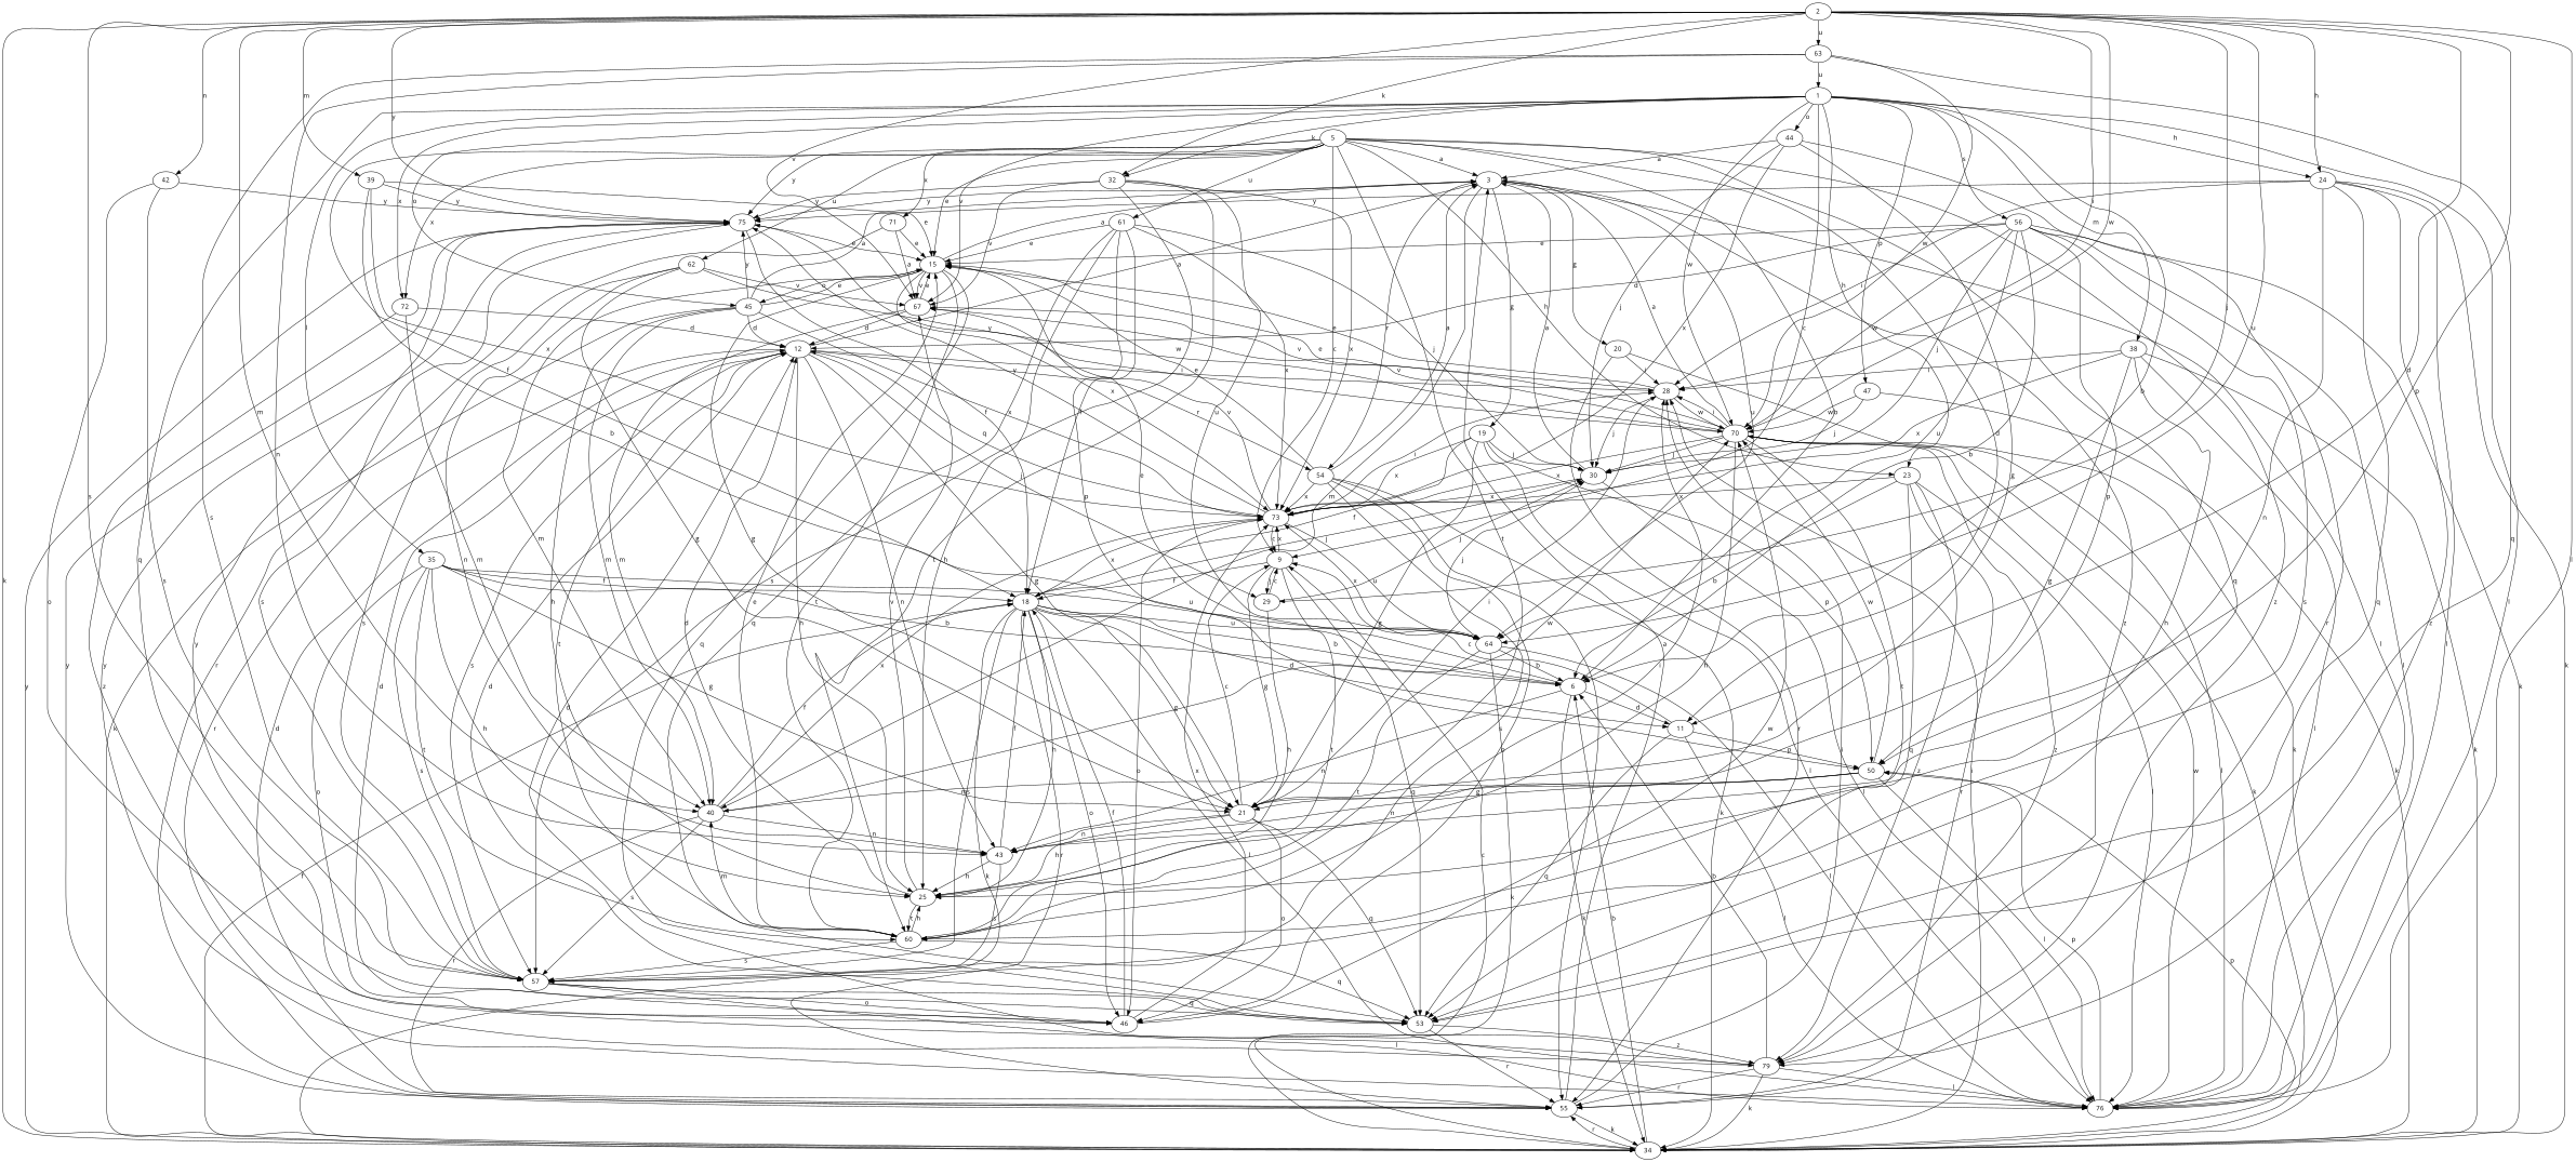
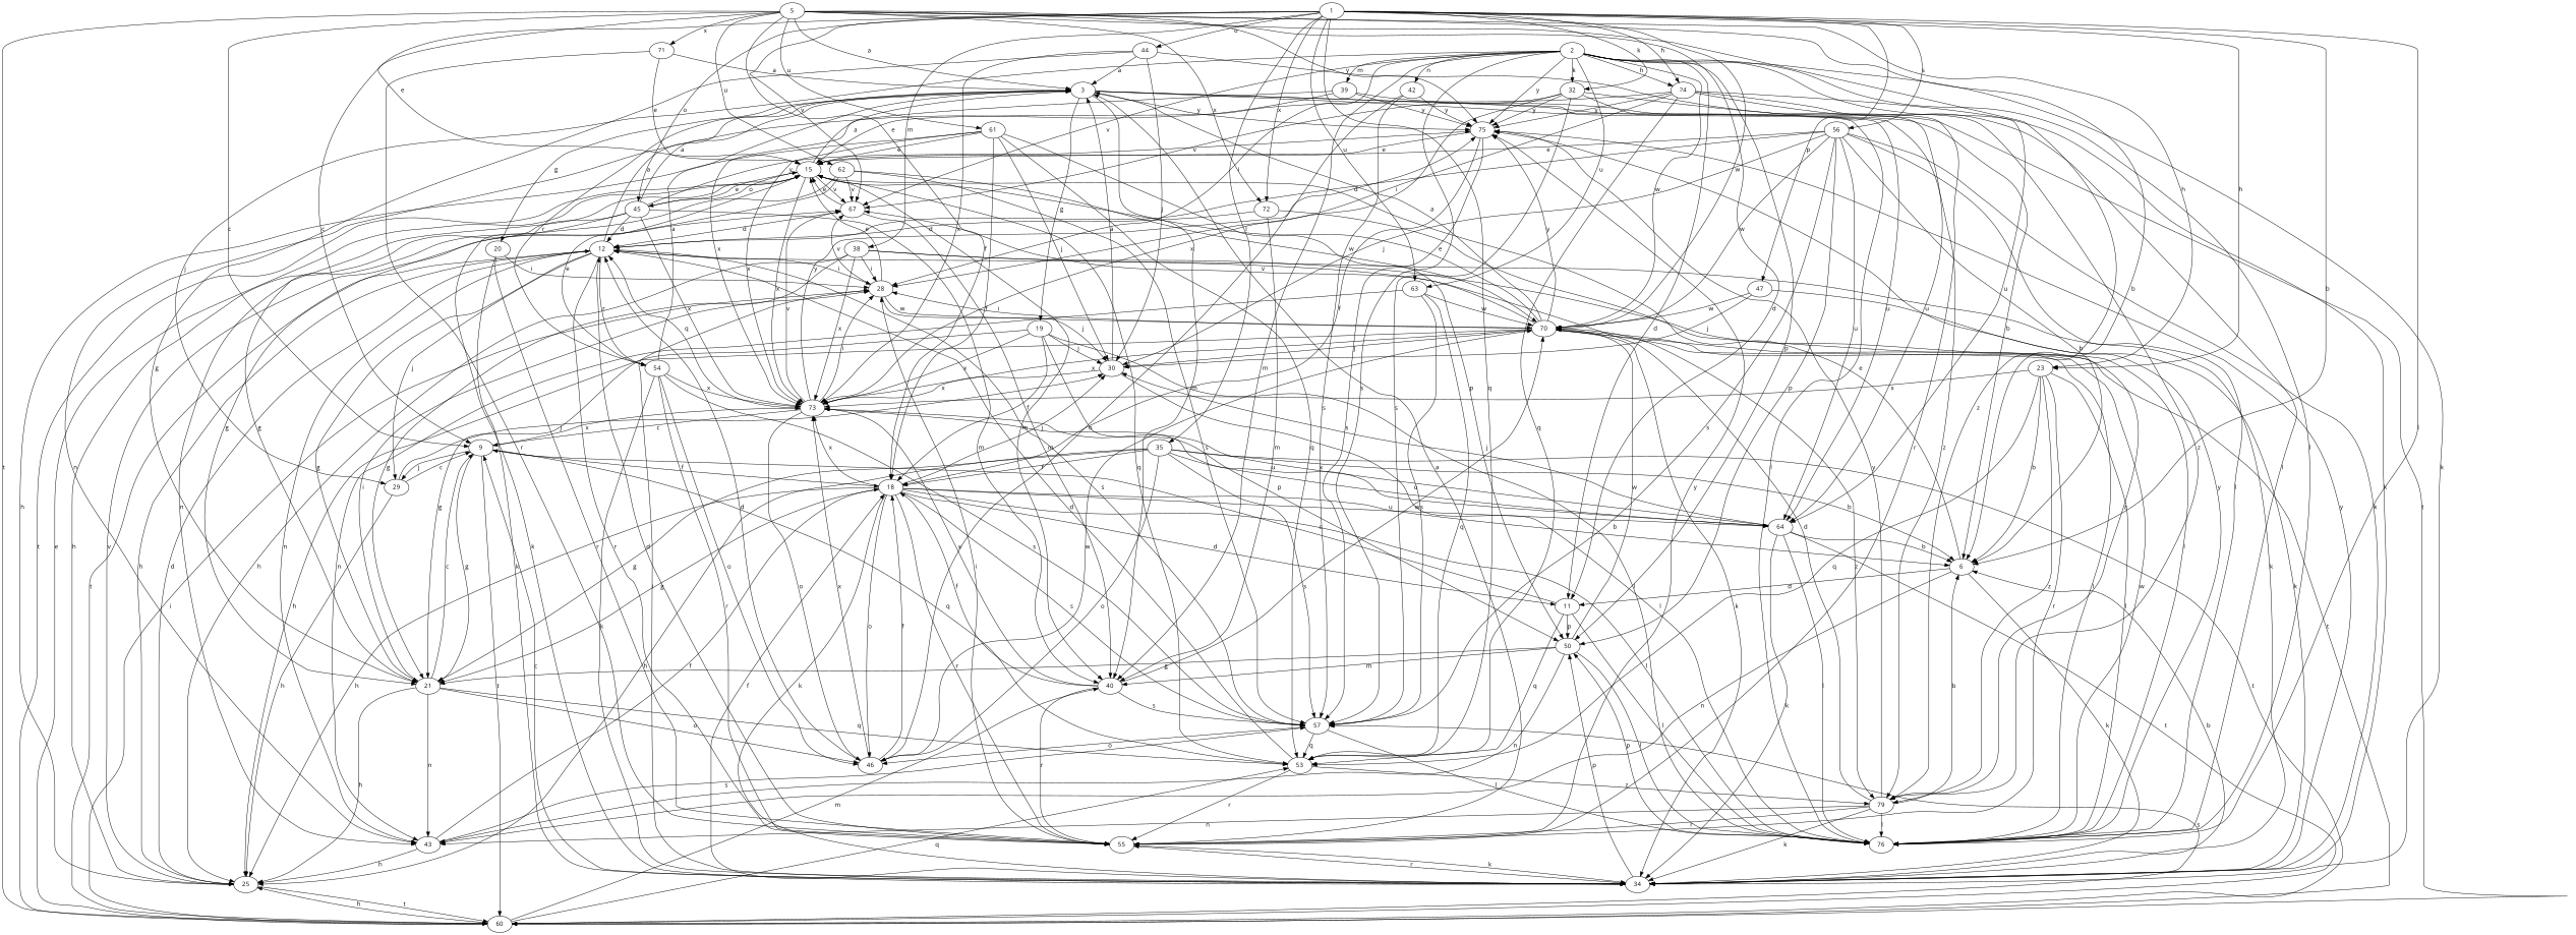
  strict digraph {
    fontname="Open Sans"
    node [fontname="Open Sans"]
    edge [fontname="Open Sans"]
    n1 [label=5]
    3
    6
    9
    11
    15
    18
    23
    53
    60
    61
    62
    71
    72
    75
    79
    n17 [label=76]
    40
    64
    19
    20
    54
    34
    43
    29
    21
    73
    50
    45
    67
    57
    25
    55
    30
    46
    12
    28
    70
    1
    24
    32
    35
    38
    44
    47
    56
    63
    2
    39
    42
    n1 -> 3 [label=a]
    n1 -> 6 [label=b]
    n1 -> 9 [label=c]
    n1 -> 11 [label=d]
    n1 -> 15 [label=e]
    n1 -> 18 [label=f]
    n1 -> 23 [label=h]
-   n1 -> 53 [label=q]
    n1 -> 60 [label=t]
    n1 -> 61 [label=u]
    n1 -> 62 [label=u]
    n1 -> 71 [label=x]
    n1 -> 72 [label=x]
    n1 -> 75 [label=y]
    n1 -> 79 [label=z]
    3 -> 75 [label=y]
    3 -> 79 [label=z]
    3 -> n17 [label=l]
    3 -> 40 [label=m]
    3 -> 64 [label=u]
    3 -> 19 [label=g]
    3 -> 20 [label=g]
    3 -> 54 [label=r]
    6 -> 11 [label=d]
    6 -> 15 [label=e]
    6 -> 34 [label=k]
    6 -> 43 [label=n]
    9 -> 18 [label=f]
    9 -> 53 [label=q]
    9 -> 60 [label=t]
    9 -> 29 [label=j]
    9 -> 21 [label=g]
    9 -> 73 [label=x]
    11 -> 9 [label=c]
    11 -> 53 [label=q]
    11 -> n17 [label=l]
    11 -> 50 [label=p]
    15 -> 3 [label=a]
    15 -> 53 [label=q]
    15 -> 60 [label=t]
    15 -> 40 [label=m]
    15 -> 21 [label=g]
    15 -> 73 [label=x]
    15 -> 45 [label=o]
    15 -> 67 [label=v]
    18 -> 6 [label=b]
    18 -> 11 [label=d]
    18 -> n17 [label=l]
    18 -> 64 [label=u]
    18 -> 34 [label=k]
    18 -> 21 [label=g]
    18 -> 73 [label=x]
    18 -> 57 [label=s]
    18 -> 25 [label=h]
    18 -> 55 [label=r]
    18 -> 30 [label=j]
    18 -> 46 [label=o]
    23 -> 6 [label=b]
    23 -> 53 [label=q]
    23 -> 79 [label=z]
    23 -> n17 [label=l]
    23 -> 73 [label=x]
    23 -> 55 [label=r]
    53 -> 79 [label=z]
    53 -> 55 [label=r]
    53 -> 12 [label=d]
    60 -> 15 [label=e]
    60 -> 53 [label=q]
    60 -> 40 [label=m]
    60 -> 57 [label=s]
    60 -> 25 [label=h]
    60 -> 28 [label=i]
    61 -> 15 [label=e]
    61 -> 18 [label=f]
    61 -> 53 [label=q]
    61 -> 73 [label=x]
    61 -> 50 [label=p]
    61 -> 25 [label=h]
    61 -> 30 [label=j]
    62 -> 43 [label=n]
    62 -> 21 [label=g]
    62 -> 67 [label=v]
    62 -> 57 [label=s]
    62 -> 70 [label=w]
-   71 -> 67 [label=a]
+   71 -> 3 [label=a]
    71 -> 15 [label=e]
    71 -> 55 [label=r]
    72 -> 79 [label=z]
    72 -> 40 [label=m]
    72 -> 12 [label=d]
    75 -> 15 [label=e]
    75 -> 18 [label=f]
    75 -> 57 [label=s]
    79 -> 6 [label=b]
    79 -> 75 [label=y]
    79 -> n17 [label=l]
    79 -> 34 [label=k]
-   40 -> 43 [label=n]
+   79 -> 43 [label=n]
    79 -> 55 [label=r]
    79 -> 12 [label=d]
    n17 -> 75 [label=y]
    n17 -> 50 [label=p]
    n17 -> 70 [label=w]
    40 -> 18 [label=f]
    40 -> 73 [label=x]
    40 -> 57 [label=s]
    40 -> 55 [label=r]
    40 -> 70 [label=w]
    64 -> 6 [label=b]
    64 -> 60 [label=t]
    64 -> n17 [label=l]
    64 -> 34 [label=k]
    64 -> 73 [label=x]
    64 -> 30 [label=j]
    19 -> 18 [label=f]
    19 -> n17 [label=l]
    19 -> 21 [label=g]
    19 -> 73 [label=x]
    19 -> 50 [label=p]
    19 -> 30 [label=j]
    20 -> 34 [label=k]
    20 -> 55 [label=r]
    20 -> 28 [label=i]
    54 -> 3 [label=a]
    54 -> 15 [label=e]
    54 -> 34 [label=k]
    54 -> 73 [label=x]
    54 -> 57 [label=s]
    54 -> 55 [label=r]
    54 -> 46 [label=o]
    34 -> 6 [label=b]
    34 -> 9 [label=c]
    34 -> 18 [label=f]
    34 -> 75 [label=y]
    34 -> 50 [label=p]
    34 -> 55 [label=r]
    34 -> 28 [label=i]
    43 -> 18 [label=f]
    43 -> 57 [label=s]
    43 -> 25 [label=h]
    29 -> 9 [label=c]
    29 -> 25 [label=h]
    29 -> 30 [label=j]
    21 -> 9 [label=c]
    21 -> 53 [label=q]
    21 -> 43 [label=n]
    21 -> 25 [label=h]
    21 -> 46 [label=o]
    21 -> 28 [label=i]
    73 -> 9 [label=c]
    73 -> 75 [label=y]
    73 -> 64 [label=u]
    73 -> 67 [label=v]
    73 -> 46 [label=o]
    73 -> 12 [label=q]
    73 -> 28 [label=i]
    50 -> n17 [label=l]
    50 -> 40 [label=m]
    50 -> 43 [label=n]
    50 -> 21 [label=g]
    50 -> 70 [label=w]
    45 -> 3 [label=a]
    45 -> 15 [label=e]
    45 -> 75 [label=y]
    45 -> 40 [label=m]
    45 -> 34 [label=k]
    45 -> 73 [label=x]
    45 -> 25 [label=h]
    45 -> 12 [label=d]
    67 -> 15 [label=e]
    67 -> 40 [label=m]
    67 -> 12 [label=d]
    57 -> 53 [label=q]
    57 -> n17 [label=l]
    57 -> 46 [label=o]
    25 -> 60 [label=t]
    25 -> 67 [label=v]
    25 -> 12 [label=d]
    55 -> 3 [label=a]
    55 -> 75 [label=y]
    55 -> 34 [label=k]
    55 -> 12 [label=d]
    55 -> 28 [label=i]
    30 -> 3 [label=a]
    30 -> n17 [label=l]
    30 -> 73 [label=x]
    46 -> 18 [label=f]
    46 -> 73 [label=x]
    46 -> 12 [label=d]
    46 -> 70 [label=w]
    12 -> 3 [label=a]
    12 -> 60 [label=t]
    12 -> 54 [label=r]
    12 -> 43 [label=n]
    12 -> 29 [label=j]
    12 -> 21 [label=g]
    12 -> 57 [label=s]
    12 -> 25 [label=h]
    12 -> 55 [label=r]
    12 -> 28 [label=i]
    28 -> 15 [label=e]
    28 -> 67 [label=v]
    28 -> 30 [label=j]
    28 -> 70 [label=w]
    70 -> 3 [label=a]
    70 -> 15 [label=e]
    70 -> 60 [label=t]
    70 -> 75 [label=y]
    70 -> 79 [label=z]
    70 -> n17 [label=l]
    70 -> 34 [label=k]
    70 -> 73 [label=x]
    70 -> 67 [label=v]
    70 -> 25 [label=h]
    70 -> 30 [label=j]
    70 -> 28 [label=i]
    1 -> 6 [label=b]
    1 -> 9 [label=c]
    1 -> 23 [label=h]
    1 -> 53 [label=q]
    1 -> 72 [label=x]
    1 -> n17 [label=l]
    1 -> 45 [label=o]
    1 -> 67 [label=v]
    1 -> 70 [label=w]
    1 -> 24 [label=h]
    1 -> 32 [label=k]
    1 -> 35 [label=l]
    1 -> 38 [label=m]
    1 -> 44 [label=o]
    1 -> 47 [label=p]
    1 -> 56 [label=s]
-   63 -> 1 [label=u]
+   1 -> 63 [label=u]
    24 -> 53 [label=q]
    24 -> 75 [label=y]
    24 -> 79 [label=z]
    24 -> n17 [label=l]
    24 -> 34 [label=k]
    24 -> 43 [label=n]
    24 -> 28 [label=i]
    32 -> 60 [label=t]
    32 -> 75 [label=y]
    32 -> 64 [label=u]
    32 -> 73 [label=x]
    32 -> 67 [label=v]
    32 -> 57 [label=s]
    35 -> 6 [label=b]
    35 -> 18 [label=f]
    35 -> 60 [label=t]
    35 -> 64 [label=u]
    35 -> 21 [label=g]
    35 -> 57 [label=s]
    35 -> 25 [label=h]
    35 -> 46 [label=o]
    38 -> n17 [label=l]
    38 -> 34 [label=k]
    38 -> 21 [label=g]
    38 -> 73 [label=x]
    38 -> 25 [label=h]
    38 -> 28 [label=i]
    44 -> 3 [label=a]
    44 -> 21 [label=g]
    44 -> 73 [label=x]
    44 -> 55 [label=r]
    44 -> 30 [label=j]
    47 -> 34 [label=k]
    47 -> 30 [label=j]
    47 -> 70 [label=w]
    56 -> 6 [label=b]
    56 -> 15 [label=e]
    56 -> n17 [label=l]
    56 -> 64 [label=u]
    56 -> 34 [label=k]
    56 -> 50 [label=p]
    56 -> 57 [label=s]
    56 -> 30 [label=j]
    56 -> 12 [label=d]
    56 -> 70 [label=w]
    63 -> 53 [label=q]
    63 -> 43 [label=n]
    63 -> 57 [label=s]
    63 -> 70 [label=w]
    2 -> 11 [label=d]
    2 -> 75 [label=y]
    2 -> n17 [label=l]
    2 -> 40 [label=m]
    2 -> 64 [label=u]
    2 -> 34 [label=k]
    2 -> 29 [label=j]
    2 -> 50 [label=p]
    2 -> 67 [label=v]
    2 -> 57 [label=s]
    2 -> 28 [label=i]
    2 -> 70 [label=w]
    2 -> 24 [label=h]
    2 -> 32 [label=k]
    2 -> 63 [label=u]
    2 -> 39 [label=m]
    2 -> 42 [label=n]
    39 -> 6 [label=b]
    39 -> 15 [label=e]
    39 -> 75 [label=y]
    39 -> 73 [label=x]
    42 -> 75 [label=y]
    42 -> 57 [label=s]
    42 -> 46 [label=o]
  }
